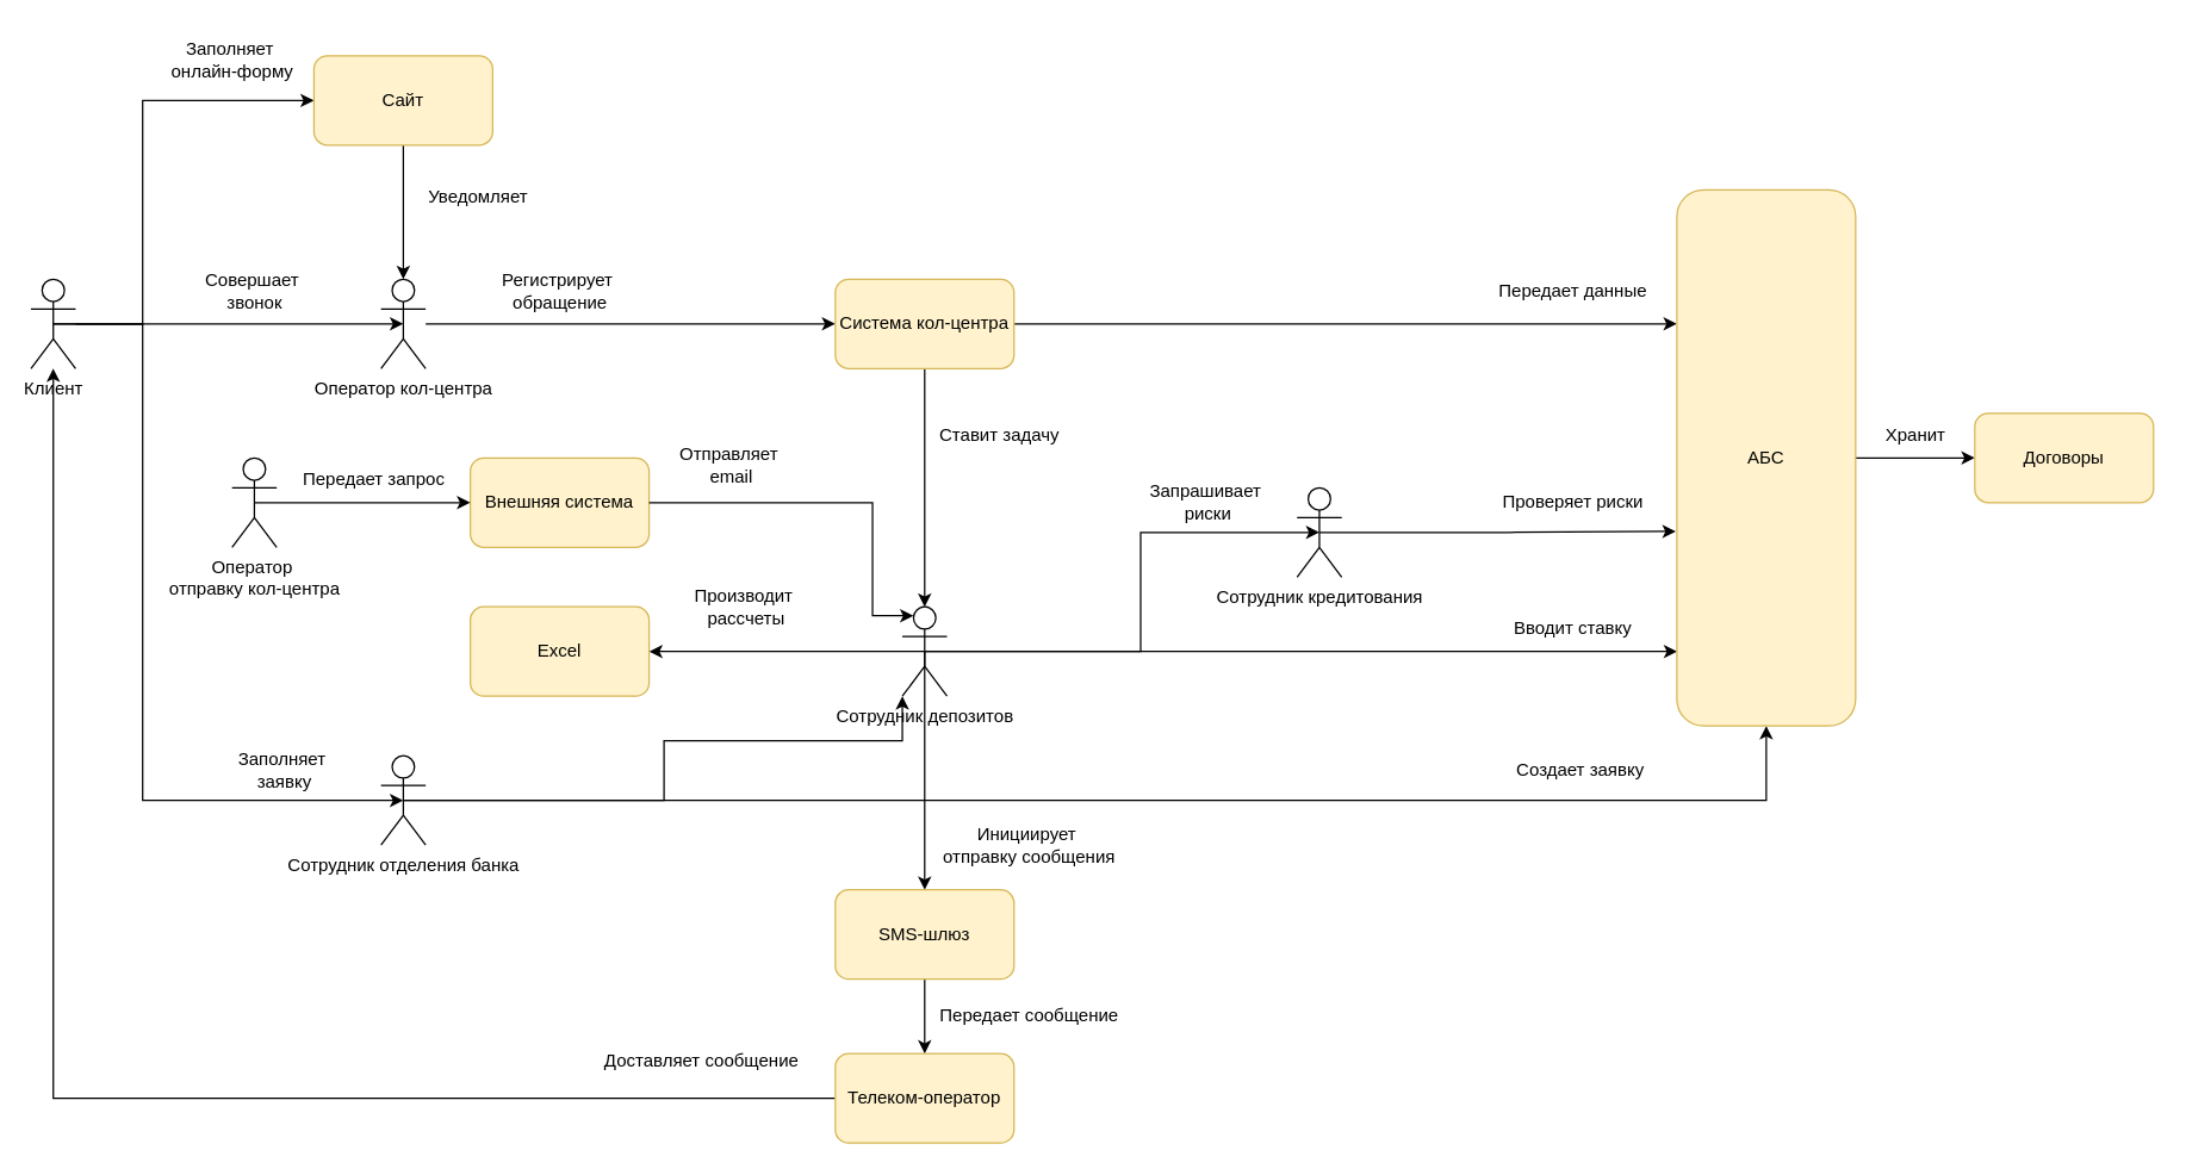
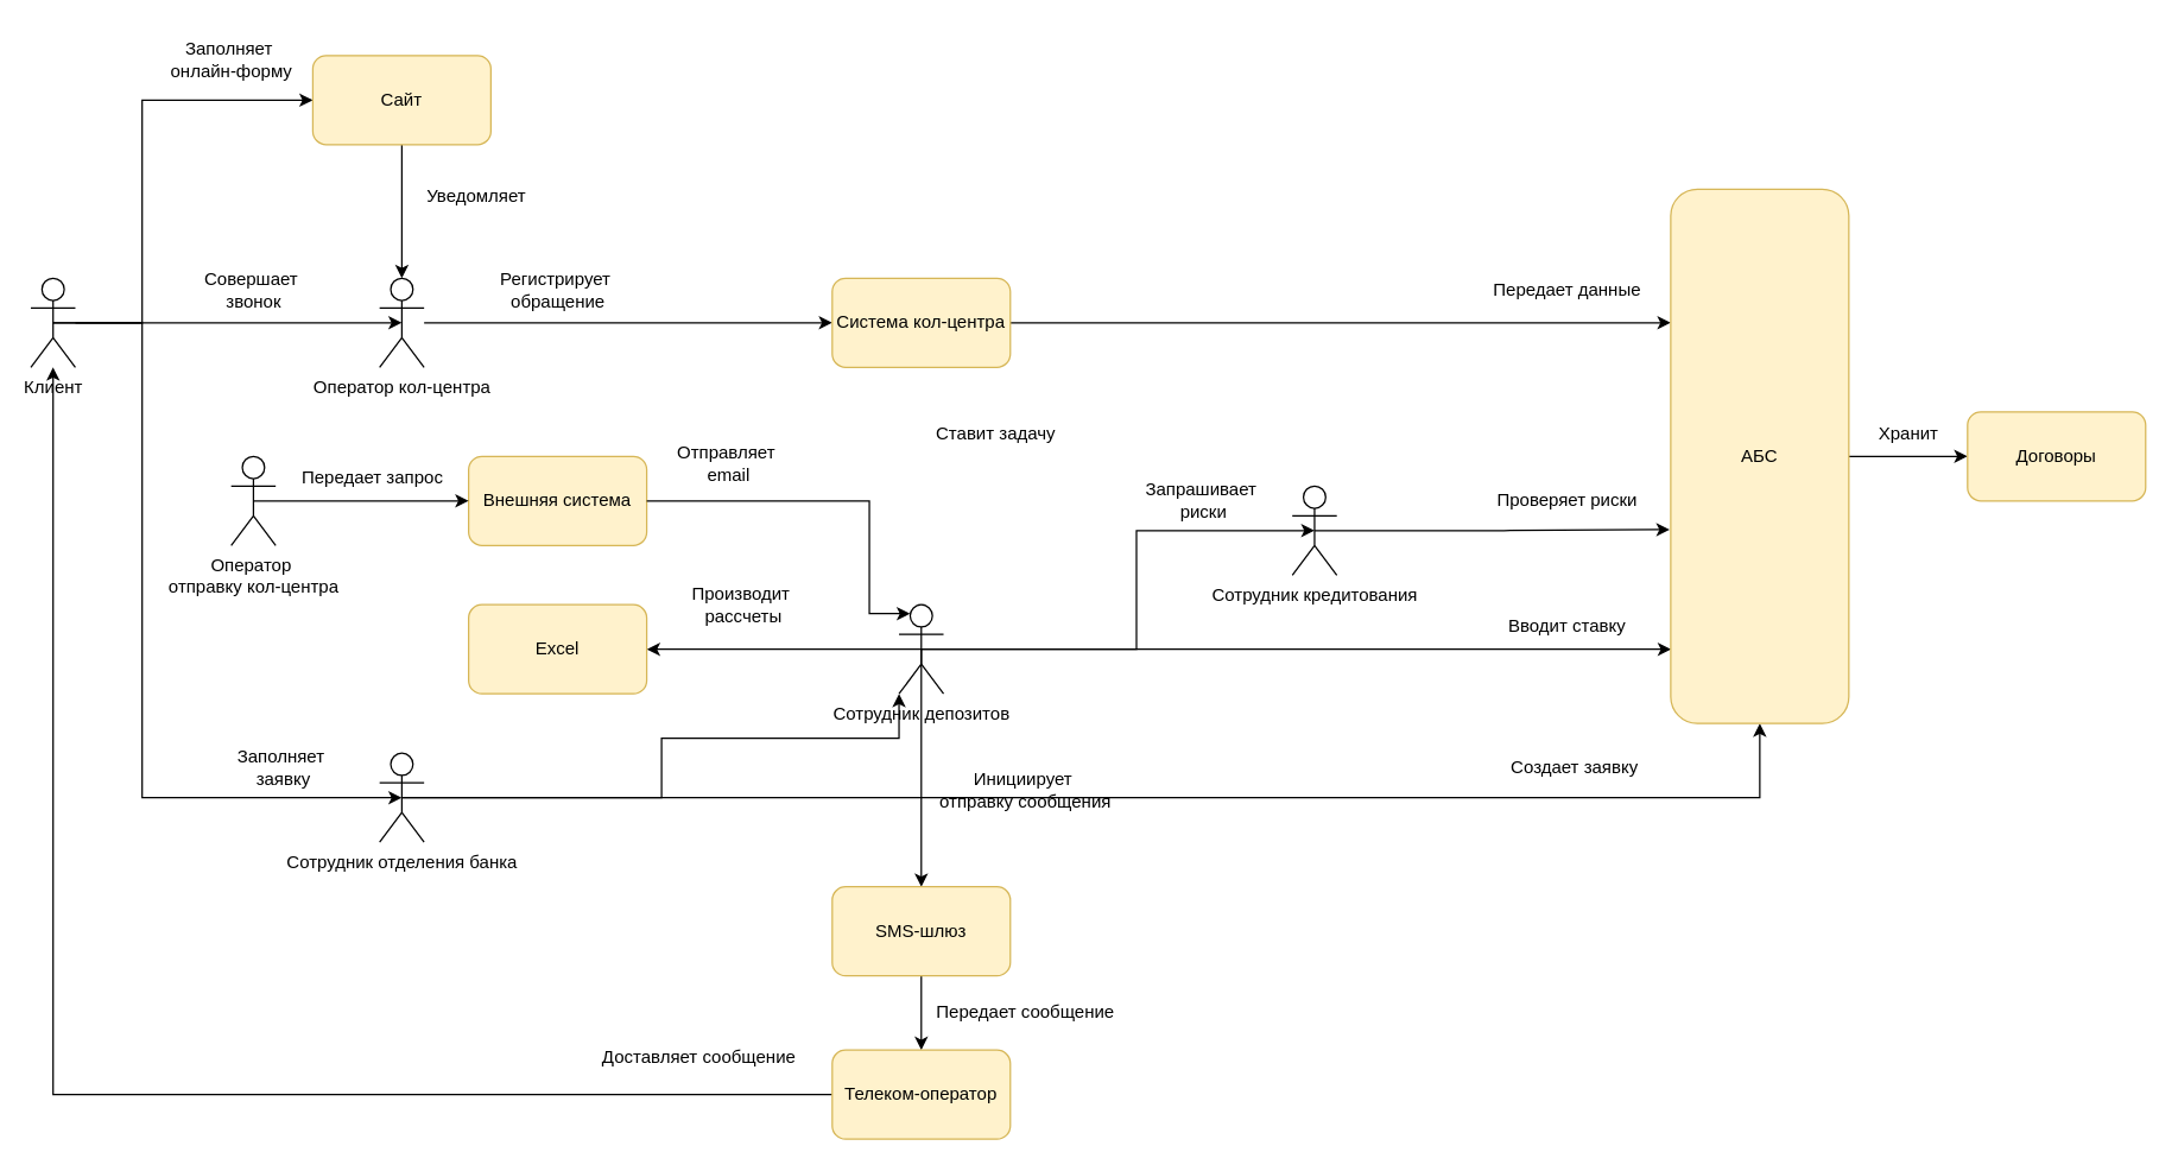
  <mxCell id="0" />
  <mxCell id="1" parent="0" />
  <mxCell id="2" style="edgeStyle=orthogonalEdgeStyle;rounded=0;orthogonalLoop=1;jettySize=auto;html=1;entryX=0;entryY=0.5;entryDx=0;entryDy=0;" edge="1" parent="1" source="3" target="19"><mxGeometry relative="1" as="geometry" /></mxCell>
  <mxCell id="3" value="Оператор кол-центра" style="shape=umlActor;verticalLabelPosition=bottom;verticalAlign=top;html=1;outlineConnect=0;" parent="1" vertex="1"><mxGeometry x="255" y="187" width="30" height="60" as="geometry" /></mxCell>
  <mxCell id="4" style="edgeStyle=orthogonalEdgeStyle;rounded=0;orthogonalLoop=1;jettySize=auto;html=1;entryX=0.5;entryY=0.5;entryDx=0;entryDy=0;entryPerimeter=0;" edge="1" parent="1" source="6" target="3"><mxGeometry relative="1" as="geometry"><Array as="points"><mxPoint x="270" y="217" /></Array></mxGeometry></mxCell>
  <mxCell id="5" style="edgeStyle=orthogonalEdgeStyle;rounded=0;orthogonalLoop=1;jettySize=auto;html=1;exitX=0.5;exitY=0.5;exitDx=0;exitDy=0;exitPerimeter=0;entryX=0;entryY=0.5;entryDx=0;entryDy=0;" edge="1" parent="1" source="6" target="25"><mxGeometry relative="1" as="geometry"><Array as="points"><mxPoint x="95" y="217" /><mxPoint x="95" y="67" /></Array></mxGeometry></mxCell>
  <mxCell id="6" value="Клиент" style="shape=umlActor;verticalLabelPosition=bottom;verticalAlign=top;html=1;outlineConnect=0;" parent="1" vertex="1"><mxGeometry x="20" y="187" width="30" height="60" as="geometry" /></mxCell>
  <mxCell id="7" style="edgeStyle=orthogonalEdgeStyle;rounded=0;orthogonalLoop=1;jettySize=auto;html=1;exitX=0.5;exitY=0.5;exitDx=0;exitDy=0;exitPerimeter=0;entryX=0.5;entryY=1;entryDx=0;entryDy=0;" edge="1" parent="1" source="8" target="28"><mxGeometry relative="1" as="geometry"><Array as="points"><mxPoint x="270" y="537" /><mxPoint x="1185" y="537" /></Array></mxGeometry></mxCell>
  <mxCell id="8" value="Сотрудник отделения банка" style="shape=umlActor;verticalLabelPosition=bottom;verticalAlign=top;html=1;outlineConnect=0;" parent="1" vertex="1"><mxGeometry x="255" y="507" width="30" height="60" as="geometry" /></mxCell>
  <mxCell id="9" value="Сотрудник кредитования" style="shape=umlActor;verticalLabelPosition=bottom;verticalAlign=top;html=1;outlineConnect=0;" parent="1" vertex="1"><mxGeometry x="870" y="327" width="30" height="60" as="geometry" /></mxCell>
  <mxCell id="10" style="edgeStyle=orthogonalEdgeStyle;rounded=0;orthogonalLoop=1;jettySize=auto;html=1;exitX=0.5;exitY=0.5;exitDx=0;exitDy=0;exitPerimeter=0;entryX=1;entryY=0.5;entryDx=0;entryDy=0;" edge="1" parent="1" source="13" target="14"><mxGeometry relative="1" as="geometry" /></mxCell>
  <mxCell id="11" style="edgeStyle=orthogonalEdgeStyle;rounded=0;orthogonalLoop=1;jettySize=auto;html=1;exitX=0.5;exitY=0.5;exitDx=0;exitDy=0;exitPerimeter=0;entryX=0.002;entryY=0.861;entryDx=0;entryDy=0;entryPerimeter=0;" edge="1" parent="1" source="13" target="28"><mxGeometry relative="1" as="geometry"><Array as="points" /></mxGeometry></mxCell>
  <mxCell id="12" style="edgeStyle=orthogonalEdgeStyle;rounded=0;orthogonalLoop=1;jettySize=auto;html=1;exitX=0.5;exitY=0.5;exitDx=0;exitDy=0;exitPerimeter=0;entryX=0.5;entryY=0;entryDx=0;entryDy=0;" edge="1" parent="1" source="13" target="16"><mxGeometry relative="1" as="geometry"><Array as="points"><mxPoint x="620" y="547" /></Array></mxGeometry></mxCell>
  <mxCell id="13" value="Сотрудник депозитов" style="shape=umlActor;verticalLabelPosition=bottom;verticalAlign=top;html=1;outlineConnect=0;" parent="1" vertex="1"><mxGeometry x="605" y="407" width="30" height="60" as="geometry" /></mxCell>
  <mxCell id="14" value="Excel" style="rounded=1;whiteSpace=wrap;html=1;fillColor=#fff2cc;strokeColor=#d6b656;" parent="1" vertex="1"><mxGeometry x="315" y="407" width="120" height="60" as="geometry" /></mxCell>
  <mxCell id="15" style="edgeStyle=orthogonalEdgeStyle;rounded=0;orthogonalLoop=1;jettySize=auto;html=1;exitX=0.5;exitY=1;exitDx=0;exitDy=0;entryX=0.5;entryY=0;entryDx=0;entryDy=0;" edge="1" parent="1" source="16" target="40"><mxGeometry relative="1" as="geometry" /></mxCell>
  <mxCell id="16" value="SMS-шлюз" style="rounded=1;whiteSpace=wrap;html=1;fillColor=#fff2cc;strokeColor=#d6b656;" parent="1" vertex="1"><mxGeometry x="560" y="597" width="120" height="60" as="geometry" /></mxCell>
  <mxCell id="17" style="edgeStyle=orthogonalEdgeStyle;rounded=0;orthogonalLoop=1;jettySize=auto;html=1;exitX=1;exitY=0.5;exitDx=0;exitDy=0;entryX=0;entryY=0.25;entryDx=0;entryDy=0;" edge="1" parent="1" source="19" target="28"><mxGeometry relative="1" as="geometry" /></mxCell>
- <mxCell id="18" style="edgeStyle=orthogonalEdgeStyle;rounded=0;orthogonalLoop=1;jettySize=auto;html=1;exitX=0.5;exitY=1;exitDx=0;exitDy=0;entryX=0.5;entryY=0;entryDx=0;entryDy=0;entryPerimeter=0;" edge="1" parent="1" source="19" target="13"><mxGeometry relative="1" as="geometry"><Array as="points"><mxPoint x="620" y="247" /></Array></mxGeometry></mxCell>
  <mxCell id="19" value="&lt;span style=&quot;text-align: left;&quot;&gt;Система кол-центра&lt;/span&gt;" style="rounded=1;whiteSpace=wrap;html=1;fillColor=#fff2cc;strokeColor=#d6b656;" parent="1" vertex="1"><mxGeometry x="560" y="187" width="120" height="60" as="geometry" /></mxCell>
  <mxCell id="20" value="Регистрирует&amp;nbsp;&lt;div&gt;обращение&lt;/div&gt;" style="text;html=1;align=center;verticalAlign=middle;resizable=0;points=[];autosize=1;strokeColor=none;fillColor=none;" vertex="1" parent="1"><mxGeometry x="325" y="175" width="100" height="40" as="geometry" /></mxCell>
  <mxCell id="21" value="Совершает&amp;nbsp;&lt;div&gt;звонок&lt;/div&gt;" style="text;html=1;align=center;verticalAlign=middle;resizable=0;points=[];autosize=1;strokeColor=none;fillColor=none;" vertex="1" parent="1"><mxGeometry x="125" y="175" width="90" height="40" as="geometry" /></mxCell>
  <mxCell id="22" style="edgeStyle=orthogonalEdgeStyle;rounded=0;orthogonalLoop=1;jettySize=auto;html=1;exitX=0.5;exitY=0.5;exitDx=0;exitDy=0;exitPerimeter=0;entryX=0.5;entryY=0.5;entryDx=0;entryDy=0;entryPerimeter=0;" edge="1" parent="1" source="6" target="8"><mxGeometry relative="1" as="geometry"><Array as="points"><mxPoint x="95" y="217" /><mxPoint x="95" y="537" /></Array></mxGeometry></mxCell>
  <mxCell id="23" value="Заполняет&amp;nbsp;&lt;div&gt;заявку&lt;/div&gt;" style="text;html=1;align=center;verticalAlign=middle;resizable=0;points=[];autosize=1;strokeColor=none;fillColor=none;" vertex="1" parent="1"><mxGeometry x="145" y="497" width="90" height="40" as="geometry" /></mxCell>
  <mxCell id="24" style="edgeStyle=orthogonalEdgeStyle;rounded=0;orthogonalLoop=1;jettySize=auto;html=1;exitX=0.5;exitY=1;exitDx=0;exitDy=0;entryX=0.5;entryY=0;entryDx=0;entryDy=0;entryPerimeter=0;" edge="1" parent="1" source="25" target="3"><mxGeometry relative="1" as="geometry" /></mxCell>
  <mxCell id="25" value="&lt;span style=&quot;text-align: left;&quot;&gt;Сайт&lt;/span&gt;" style="rounded=1;whiteSpace=wrap;html=1;fillColor=#fff2cc;strokeColor=#d6b656;" vertex="1" parent="1"><mxGeometry x="210" y="37" width="120" height="60" as="geometry" /></mxCell>
  <mxCell id="26" value="Заполняет&amp;nbsp;&lt;div&gt;онлайн-форму&lt;/div&gt;" style="text;html=1;align=center;verticalAlign=middle;resizable=0;points=[];autosize=1;strokeColor=none;fillColor=none;" vertex="1" parent="1"><mxGeometry x="100" y="20" width="110" height="40" as="geometry" /></mxCell>
  <mxCell id="27" style="edgeStyle=orthogonalEdgeStyle;rounded=0;orthogonalLoop=1;jettySize=auto;html=1;exitX=1;exitY=0.5;exitDx=0;exitDy=0;entryX=0;entryY=0.5;entryDx=0;entryDy=0;" edge="1" parent="1" source="28" target="35"><mxGeometry relative="1" as="geometry" /></mxCell>
  <mxCell id="28" value="АБС" style="rounded=1;whiteSpace=wrap;html=1;fillColor=#fff2cc;strokeColor=#d6b656;" vertex="1" parent="1"><mxGeometry x="1125" y="127" width="120" height="360" as="geometry" /></mxCell>
  <mxCell id="29" value="Создает заявку" style="text;html=1;align=center;verticalAlign=middle;resizable=0;points=[];autosize=1;strokeColor=none;fillColor=none;" vertex="1" parent="1"><mxGeometry x="1005" y="502" width="110" height="30" as="geometry" /></mxCell>
  <mxCell id="30" value="Передает&amp;nbsp;&lt;span style=&quot;background-color: transparent; color: light-dark(rgb(0, 0, 0), rgb(255, 255, 255));&quot;&gt;данные&lt;/span&gt;" style="text;html=1;align=center;verticalAlign=middle;resizable=0;points=[];autosize=1;strokeColor=none;fillColor=none;" vertex="1" parent="1"><mxGeometry x="995" y="180" width="120" height="30" as="geometry" /></mxCell>
  <mxCell id="31" value="Уведомляет" style="text;html=1;align=center;verticalAlign=middle;resizable=0;points=[];autosize=1;strokeColor=none;fillColor=none;" vertex="1" parent="1"><mxGeometry x="275" y="117" width="90" height="30" as="geometry" /></mxCell>
  <mxCell id="32" value="&lt;span style=&quot;text-align: left;&quot;&gt;Внешняя система&lt;/span&gt;" style="rounded=1;whiteSpace=wrap;html=1;fillColor=#fff2cc;strokeColor=#d6b656;" vertex="1" parent="1"><mxGeometry x="315" y="307" width="120" height="60" as="geometry" /></mxCell>
  <mxCell id="33" style="edgeStyle=orthogonalEdgeStyle;rounded=0;orthogonalLoop=1;jettySize=auto;html=1;exitX=0.5;exitY=0.5;exitDx=0;exitDy=0;exitPerimeter=0;entryX=0;entryY=0.5;entryDx=0;entryDy=0;" edge="1" parent="1" source="34" target="32"><mxGeometry relative="1" as="geometry" /></mxCell>
  <mxCell id="34" value="Оператор&amp;nbsp;&lt;div&gt;отправку кол-центра&lt;/div&gt;" style="shape=umlActor;verticalLabelPosition=bottom;verticalAlign=top;html=1;outlineConnect=0;" vertex="1" parent="1"><mxGeometry x="155" y="307" width="30" height="60" as="geometry" /></mxCell>
  <mxCell id="35" value="&lt;div style=&quot;text-align: left;&quot;&gt;&lt;span style=&quot;background-color: transparent; color: light-dark(rgb(0, 0, 0), rgb(255, 255, 255));&quot;&gt;Договоры&lt;/span&gt;&lt;/div&gt;" style="rounded=1;whiteSpace=wrap;html=1;fillColor=#fff2cc;strokeColor=#d6b656;" vertex="1" parent="1"><mxGeometry x="1325" y="277" width="120" height="60" as="geometry" /></mxCell>
  <mxCell id="36" value="Хранит" style="text;html=1;align=center;verticalAlign=middle;resizable=0;points=[];autosize=1;strokeColor=none;fillColor=none;" vertex="1" parent="1"><mxGeometry x="1255" y="277" width="60" height="30" as="geometry" /></mxCell>
  <mxCell id="37" value="Производит&amp;nbsp;&lt;div&gt;рассчеты&lt;/div&gt;" style="text;html=1;align=center;verticalAlign=middle;resizable=0;points=[];autosize=1;strokeColor=none;fillColor=none;" vertex="1" parent="1"><mxGeometry x="455" y="387" width="90" height="40" as="geometry" /></mxCell>
  <mxCell id="38" value="Вводит ставку" style="text;html=1;align=center;verticalAlign=middle;resizable=0;points=[];autosize=1;strokeColor=none;fillColor=none;" vertex="1" parent="1"><mxGeometry x="1005" y="407" width="100" height="30" as="geometry" /></mxCell>
  <mxCell id="39" style="edgeStyle=orthogonalEdgeStyle;rounded=0;orthogonalLoop=1;jettySize=auto;html=1;" edge="1" parent="1" source="40" target="6"><mxGeometry relative="1" as="geometry" /></mxCell>
  <mxCell id="40" value="Телеком-оператор" style="rounded=1;whiteSpace=wrap;html=1;fillColor=#fff2cc;strokeColor=#d6b656;" vertex="1" parent="1"><mxGeometry x="560" y="707" width="120" height="60" as="geometry" /></mxCell>
  <mxCell id="41" value="Доставляет сообщение" style="text;html=1;align=center;verticalAlign=middle;resizable=0;points=[];autosize=1;strokeColor=none;fillColor=none;" vertex="1" parent="1"><mxGeometry x="395" y="697" width="150" height="30" as="geometry" /></mxCell>
  <mxCell id="42" value="Передает сообщение" style="text;html=1;align=center;verticalAlign=middle;resizable=0;points=[];autosize=1;strokeColor=none;fillColor=none;" vertex="1" parent="1"><mxGeometry x="620" y="667" width="140" height="30" as="geometry" /></mxCell>
- <mxCell id="43" value="Инициирует&amp;nbsp;&lt;div&gt;отправку&amp;nbsp;&lt;span style=&quot;background-color: transparent; color: light-dark(rgb(0, 0, 0), rgb(255, 255, 255));&quot;&gt;сообщения&lt;/span&gt;&lt;/div&gt;" style="text;html=1;align=center;verticalAlign=middle;resizable=0;points=[];autosize=1;strokeColor=none;fillColor=none;" vertex="1" parent="1"><mxGeometry x="620" y="547" width="140" height="40" as="geometry" /></mxCell>
+ <mxCell id="43" value="Инициирует&amp;nbsp;&lt;div&gt;отправку&amp;nbsp;&lt;span style=&quot;background-color: transparent; color: light-dark(rgb(0, 0, 0), rgb(255, 255, 255));&quot;&gt;сообщения&lt;/span&gt;&lt;/div&gt;" style="text;html=1;align=center;verticalAlign=middle;resizable=0;points=[];autosize=1;strokeColor=none;fillColor=none;" vertex="1" parent="1"><mxGeometry x="620" y="512" width="140" height="40" as="geometry" /></mxCell>
  <mxCell id="44" value="Запрашивает&amp;nbsp;&lt;div&gt;риски&lt;/div&gt;" style="text;html=1;align=center;verticalAlign=middle;resizable=0;points=[];autosize=1;strokeColor=none;fillColor=none;" vertex="1" parent="1"><mxGeometry x="760" y="317" width="100" height="40" as="geometry" /></mxCell>
  <mxCell id="45" style="edgeStyle=orthogonalEdgeStyle;rounded=0;orthogonalLoop=1;jettySize=auto;html=1;entryX=0.25;entryY=0.1;entryDx=0;entryDy=0;entryPerimeter=0;" edge="1" parent="1" source="32" target="13"><mxGeometry relative="1" as="geometry"><Array as="points"><mxPoint x="585" y="337" /><mxPoint x="585" y="413" /></Array></mxGeometry></mxCell>
  <mxCell id="46" value="Отправляет&amp;nbsp;&lt;div&gt;email&lt;/div&gt;" style="text;html=1;align=center;verticalAlign=middle;resizable=0;points=[];autosize=1;strokeColor=none;fillColor=none;" vertex="1" parent="1"><mxGeometry y="292" width="90" height="40" as="geometry" x="445" /></mxCell>
  <mxCell id="47" value="Передает запрос" style="text;html=1;align=center;verticalAlign=middle;resizable=0;points=[];autosize=1;strokeColor=none;fillColor=none;" vertex="1" parent="1"><mxGeometry x="190" y="307" width="120" height="30" as="geometry" /></mxCell>
  <mxCell id="48" style="edgeStyle=orthogonalEdgeStyle;rounded=0;orthogonalLoop=1;jettySize=auto;html=1;exitX=0.5;exitY=0.5;exitDx=0;exitDy=0;exitPerimeter=0;entryX=0.5;entryY=0.5;entryDx=0;entryDy=0;entryPerimeter=0;" edge="1" parent="1" source="13" target="9"><mxGeometry relative="1" as="geometry"><Array as="points"><mxPoint x="765" y="437" /><mxPoint x="765" y="357" /><mxPoint x="790" y="357" /></Array></mxGeometry></mxCell>
  <mxCell id="49" style="edgeStyle=orthogonalEdgeStyle;rounded=0;orthogonalLoop=1;jettySize=auto;html=1;exitX=0.5;exitY=0.5;exitDx=0;exitDy=0;exitPerimeter=0;entryX=-0.006;entryY=0.637;entryDx=0;entryDy=0;entryPerimeter=0;" edge="1" parent="1" source="9" target="28"><mxGeometry relative="1" as="geometry" /></mxCell>
  <mxCell id="50" value="Проверяет риски" style="text;html=1;align=center;verticalAlign=middle;resizable=0;points=[];autosize=1;strokeColor=none;fillColor=none;" vertex="1" parent="1"><mxGeometry x="995" y="322" width="120" height="30" as="geometry" /></mxCell>
  <mxCell id="51" style="edgeStyle=orthogonalEdgeStyle;rounded=0;orthogonalLoop=1;jettySize=auto;html=1;exitX=0.5;exitY=0.5;exitDx=0;exitDy=0;exitPerimeter=0;entryX=0;entryY=1;entryDx=0;entryDy=0;entryPerimeter=0;" edge="1" parent="1" source="8" target="13"><mxGeometry relative="1" as="geometry"><Array as="points"><mxPoint y="537" x="445" /><mxPoint y="497" x="445" /><mxPoint x="605" y="497" /></Array></mxGeometry></mxCell>
  <mxCell id="52" value="Ставит задачу" style="text;html=1;align=center;verticalAlign=middle;resizable=0;points=[];autosize=1;strokeColor=none;fillColor=none;" vertex="1" parent="1"><mxGeometry x="620" y="277" width="100" height="30" as="geometry" /></mxCell>
